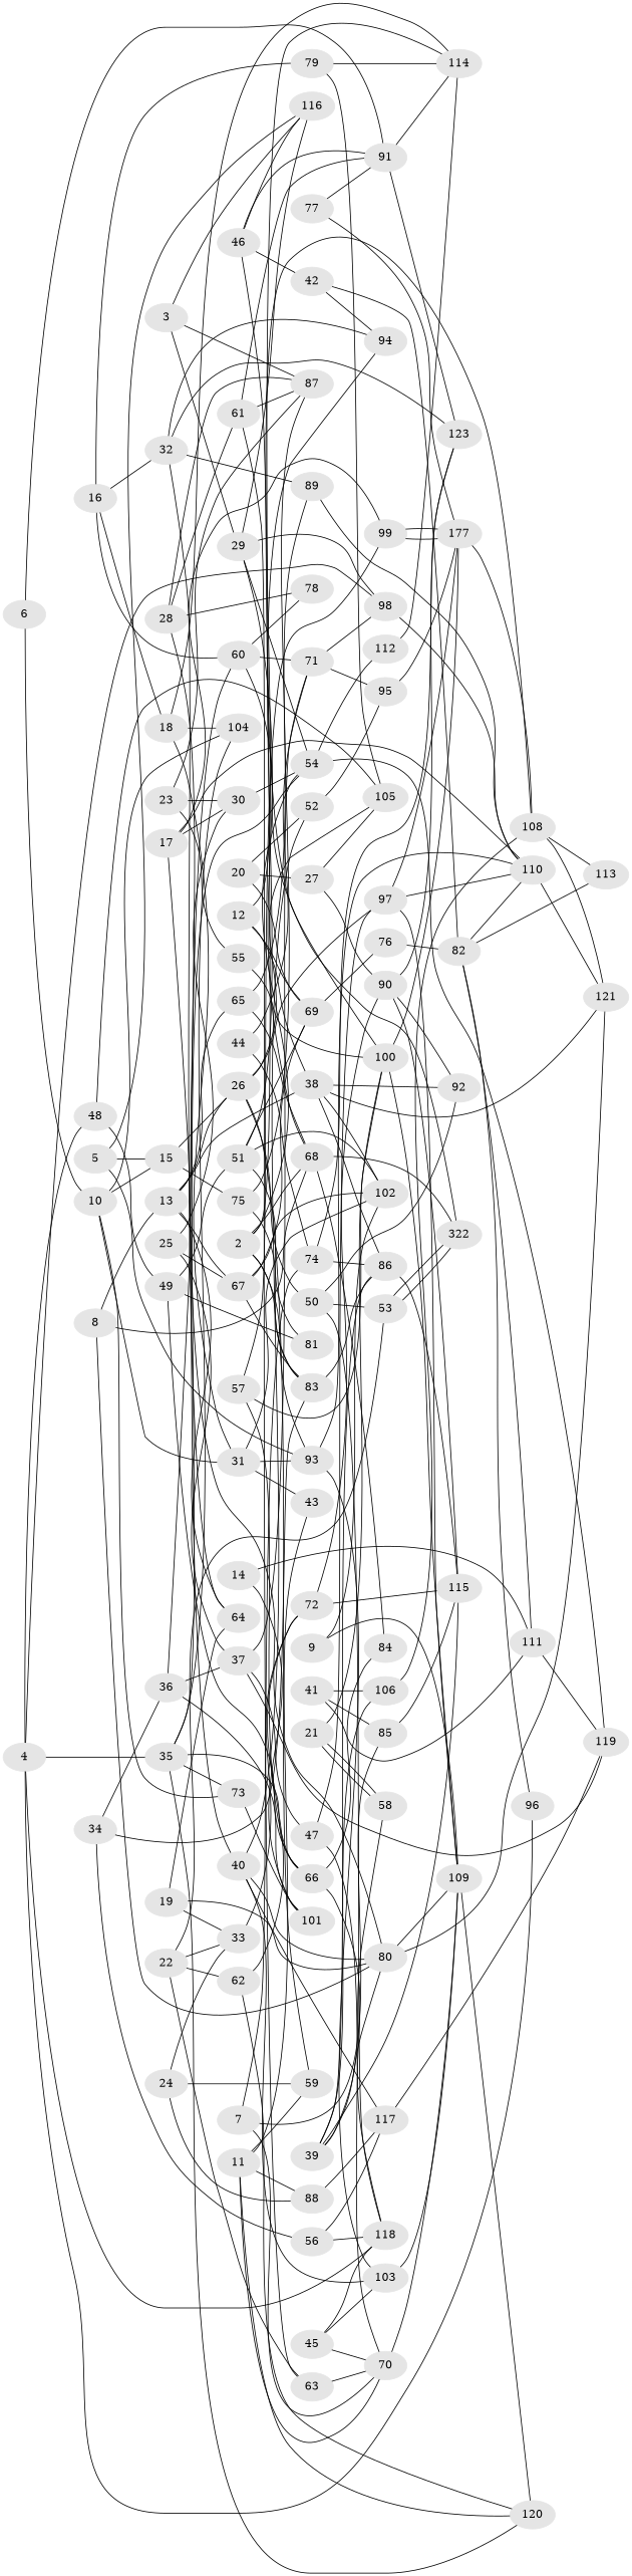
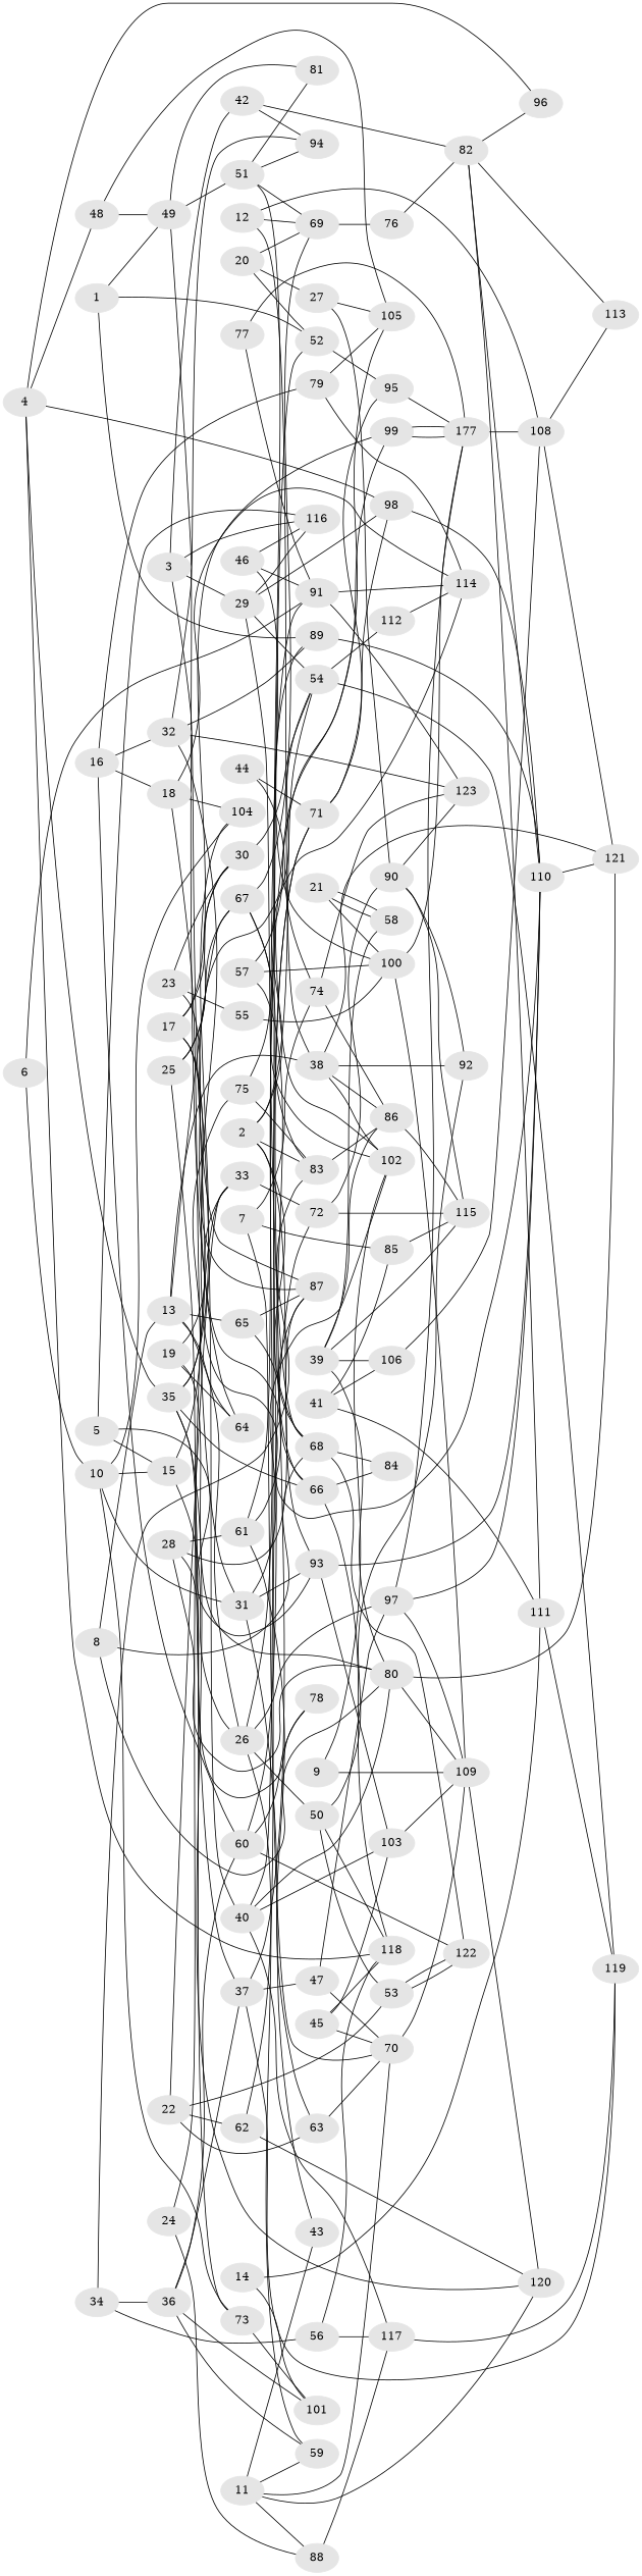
  graph {
    rankdir=LR
    node [color=gray90 style=filled]
+   1
    49
    52
    89
    66
    51
    81
    95
    110
    2
    54
    68
    83
    93
    114
    11
    70
    43
    59
    88
    120
    119
    112
-   122 [label=322]
+   122
    84
    86
    103
    3
    29
    42
    87
    116
    98
    94
    82
    4
    35
    48
    96
    118
    73
    104
    105
    5
    15
    26
    75
    6
    10
    91
    31
    123
    7
    74
    85
    109
    115
    97
    n59 [label=177]
    8
    13
    80
    38
    64
    65
    67
    121
    9
    102
    101
    117
    12
    69
    108
    92
    76
    113
    50
    14
    111
    16
    18
    32
    60
    79
    78
    71
    17
    30
    40
    99
    19
    33
    72
    20
    27
    90
    21
    58
    100
    22
    53
    62
    63
    23
    55
    24
    25
    37
    47
    28
    61
    34
    36
    56
    39
    106
    41
    44
    45
    46
    57
    77
+   1 -- 49
+   1 -- 52
+   1 -- 89
    49 -- 66
    49 -- 51
    49 -- 81
    52 -- 95
    89 -- 110
    66 -- 84
    66 -- 118
    51 -- 81
    51 -- 94
    51 -- 102
    51 -- 69
    95 -- n59
    110 -- 121
    2 -- 54
    2 -- 68
    2 -- 83
    2 -- 93
    2 -- 114
    54 -- 119
    54 -- 112
    68 -- 122
    68 -- 84
    83 -- 86
    93 -- 110
    93 -- 103
    11 -- 70
    11 -- 43
    11 -- 59
    11 -- 88
    11 -- 120
    70 -- 109
    88 -- 117
    112 -- 114
    86 -- 115
    103 -- 109
    3 -- 29
-   46 -- 42
+   3 -- 42
    3 -- 87
    3 -- 116
    29 -- 54
    29 -- 68
    29 -- 116
    29 -- 98
    42 -- 94
    42 -- 82
    98 -- 110
    82 -- 110
    82 -- 96
    82 -- 113
    82 -- 111
    4 -- 98
    4 -- 35
    4 -- 48
    4 -- 96
    4 -- 118
    35 -- 66
    35 -- 54
    35 -- 120
    35 -- 73
    35 -- 104
    48 -- 49
    48 -- 105
    73 -- 101
    5 -- 93
    5 -- 116
    5 -- 15
    15 -- 26
    15 -- 75
    26 -- 59
    26 -- 105
    26 -- 97
    26 -- 50
    75 -- 89
    75 -- 83
    6 -- 10
    6 -- 91
    10 -- 73
    10 -- 104
    10 -- 15
    10 -- 31
    91 -- 114
    91 -- 123
    31 -- 93
    31 -- 43
    31 -- 102
    7 -- 70
    7 -- 74
    7 -- 85
    74 -- 86
    74 -- 123
    85 -- 115
    109 -- 120
    97 -- 110
    97 -- 109
    97 -- n59
    n59 -- 108
    8 -- 68
    8 -- 13
    8 -- 80
    13 -- 26
    13 -- 38
    13 -- 64
    13 -- 65
    13 -- 67
    80 -- 109
    80 -- 121
    38 -- 86
    38 -- 121
    38 -- 102
    38 -- 92
    65 -- 68
    65 -- 87
    67 -- 83
    67 -- 102
    67 -- 69
    9 -- 109
    9 -- 102
    117 -- 119
    12 -- 38
    12 -- 69
    12 -- 108
    69 -- 76
    108 -- 121
    108 -- 113
    76 -- 82
    50 -- 118
    50 -- 92
    50 -- 53
    14 -- 101
    14 -- 111
    111 -- 119
    16 -- 18
    16 -- 32
    16 -- 60
    16 -- 79
    18 -- 114
    18 -- 104
    18 -- 31
    32 -- 89
    32 -- 94
    32 -- 123
    32 -- 64
    60 -- 122
    60 -- 78
    60 -- 71
    79 -- 114
    79 -- 105
    71 -- 95
    71 -- 98
    17 -- 110
    17 -- 30
    17 -- 40
    17 -- 99
    30 -- 54
    40 -- 52
    40 -- 103
    40 -- 80
    40 -- 117
    99 -- n59
    99 -- n59
    19 -- 80
    19 -- 64
    19 -- 33
    33 -- 72
    72 -- 115
    72 -- 90
    20 -- 52
    20 -- 69
    20 -- 27
    27 -- 105
    27 -- 90
    90 -- 123
    90 -- 115
    90 -- 92
    21 -- 58
    21 -- 58
    21 -- 100
    100 -- 109
    100 -- n59
    22 -- 33
    22 -- 53
    22 -- 62
    22 -- 63
    53 -- 122
    53 -- 122
    62 -- 120
    62 -- 72
    63 -- 70
    23 -- 87
    23 -- 30
    23 -- 55
    55 -- 100
-   24 -- 59
+   36 -- 59
    24 -- 88
    24 -- 33
    25 -- 67
    25 -- 30
    25 -- 37
    37 -- 119
    37 -- 71
    37 -- 47
    47 -- 70
    47 -- 97
    28 -- 87
    28 -- 80
    28 -- 78
    28 -- 61
    61 -- 87
    61 -- 91
    61 -- 63
    34 -- 83
    34 -- 36
    34 -- 56
    36 -- 101
    36 -- 60
    36 -- 37
    56 -- 118
    56 -- 117
    39 -- 86
    39 -- 115
    39 -- 80
    39 -- 58
    39 -- 106
    106 -- 108
    41 -- 85
    41 -- 111
    41 -- 106
    44 -- 74
    44 -- 71
    45 -- 70
    45 -- 103
    45 -- 118
    46 -- 116
    46 -- 91
    46 -- 100
    57 -- 66
    57 -- 99
    57 -- 100
    77 -- 91
    77 -- n59
  }
